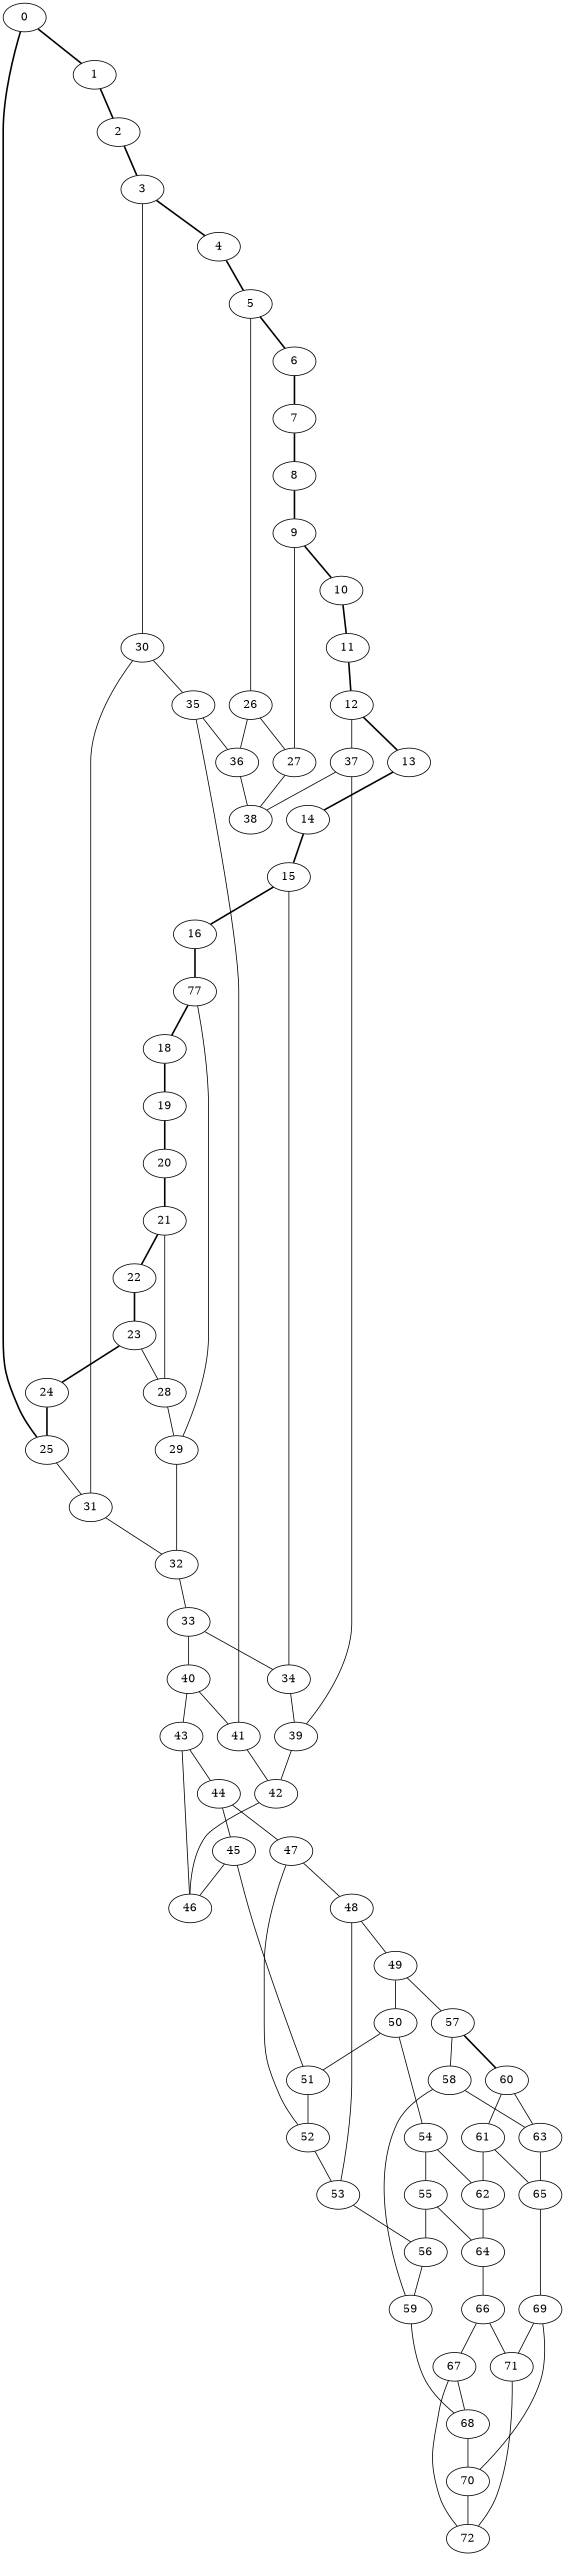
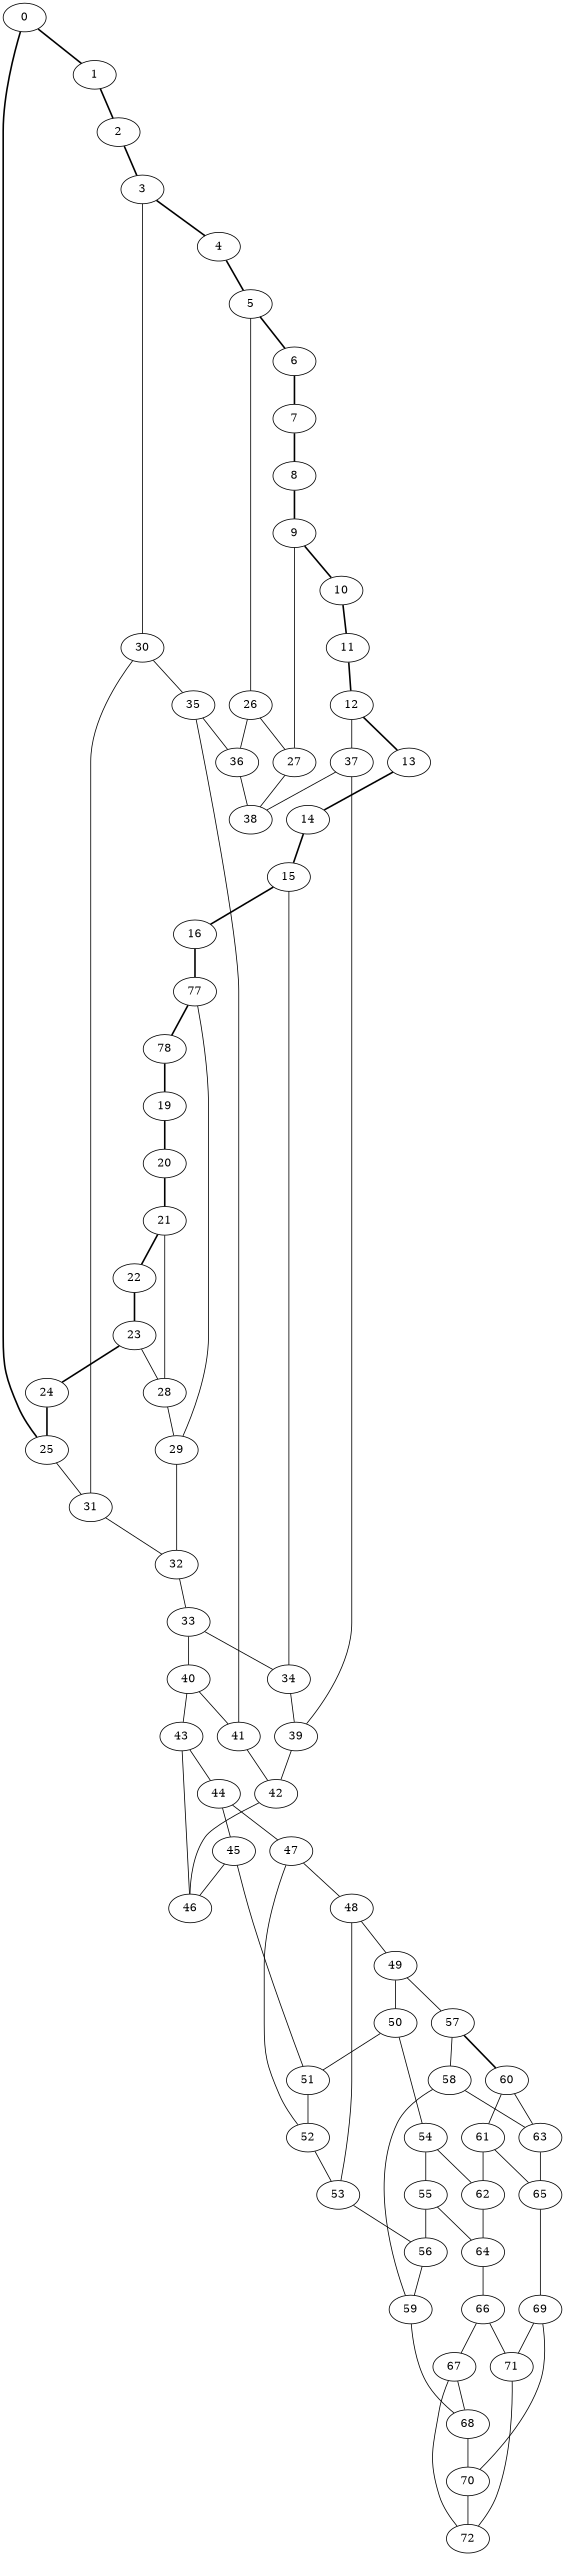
  graph {
    0
    1
    25
    2
    31
    3
    32
    4
    30
    5
    35
    6
    26
    36
    41
    7
    27
    8
    38
    9
    10
    11
    12
    13
    37
    14
    39
    15
    42
    16
    34
    n32 [label=77]
-   18
+   18 [label=78]
    29
    19
    20
    33
    21
    22
    28
    23
    24
    40
    43
    46
    44
    45
    47
    51
    48
    52
    49
    53
    50
    57
    56
    54
    58
    60
    59
    55
    62
    63
    61
    64
    68
    66
    67
    71
    70
    65
    69
    72
    0 -- 1 [style=bold]
    0 -- 25 [style=bold]
    1 -- 2 [style=bold]
    25 -- 31
    2 -- 3 [style=bold]
    31 -- 32
    3 -- 4 [style=bold]
    3 -- 30
    32 -- 33
    4 -- 5 [style=bold]
    30 -- 31
    30 -- 35
    5 -- 6 [style=bold]
    5 -- 26
    35 -- 36
    35 -- 41
    6 -- 7 [style=bold]
    26 -- 36
    26 -- 27
    36 -- 38
    41 -- 42
    7 -- 8 [style=bold]
    27 -- 38
    8 -- 9 [style=bold]
    9 -- 27
    9 -- 10 [style=bold]
    10 -- 11 [style=bold]
    11 -- 12 [style=bold]
    12 -- 13 [style=bold]
    12 -- 37
    13 -- 14 [style=bold]
    37 -- 38
    37 -- 39
    14 -- 15 [style=bold]
    39 -- 42
    15 -- 16 [style=bold]
    15 -- 34
    42 -- 46
    16 -- n32 [style=bold]
    34 -- 39
    n32 -- 18 [style=bold]
    n32 -- 29
    18 -- 19 [style=bold]
    29 -- 32
    19 -- 20 [style=bold]
    20 -- 21 [style=bold]
    33 -- 34
    33 -- 40
    21 -- 22 [style=bold]
    21 -- 28
    22 -- 23 [style=bold]
    28 -- 29
    23 -- 28
    23 -- 24 [style=bold]
    24 -- 25 [style=bold]
    40 -- 41
    40 -- 43
    43 -- 46
    43 -- 44
    44 -- 45
    44 -- 47
    45 -- 46
    45 -- 51
    47 -- 48
    47 -- 52
    51 -- 52
    48 -- 49
    48 -- 53
    52 -- 53
    49 -- 50
    49 -- 57
    53 -- 56
    50 -- 51
    50 -- 54
    57 -- 58
    57 -- 60 [style=bold]
    56 -- 59
    54 -- 55
    54 -- 62
    58 -- 59
    58 -- 63
    60 -- 63
    60 -- 61
    59 -- 68
    55 -- 56
    55 -- 64
    62 -- 64
    63 -- 65
    61 -- 62
    61 -- 65
    64 -- 66
    68 -- 70
    66 -- 67
    66 -- 71
    67 -- 68
    67 -- 72
    71 -- 72
    70 -- 72
    65 -- 69
    69 -- 71
    69 -- 70
  }
